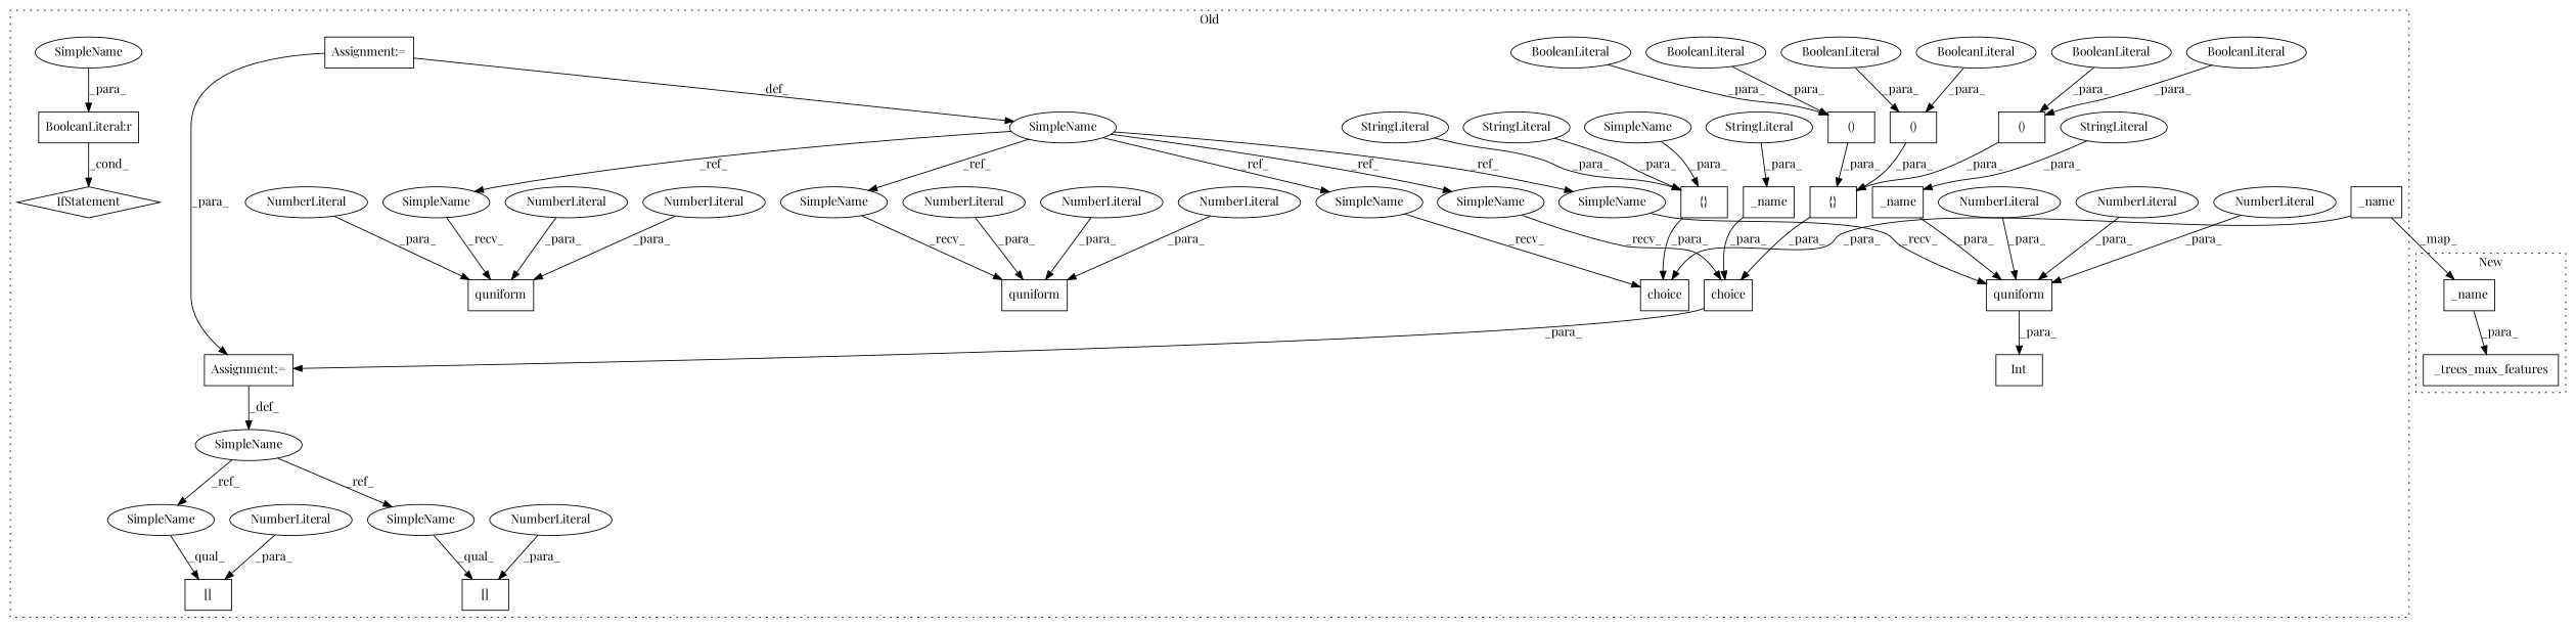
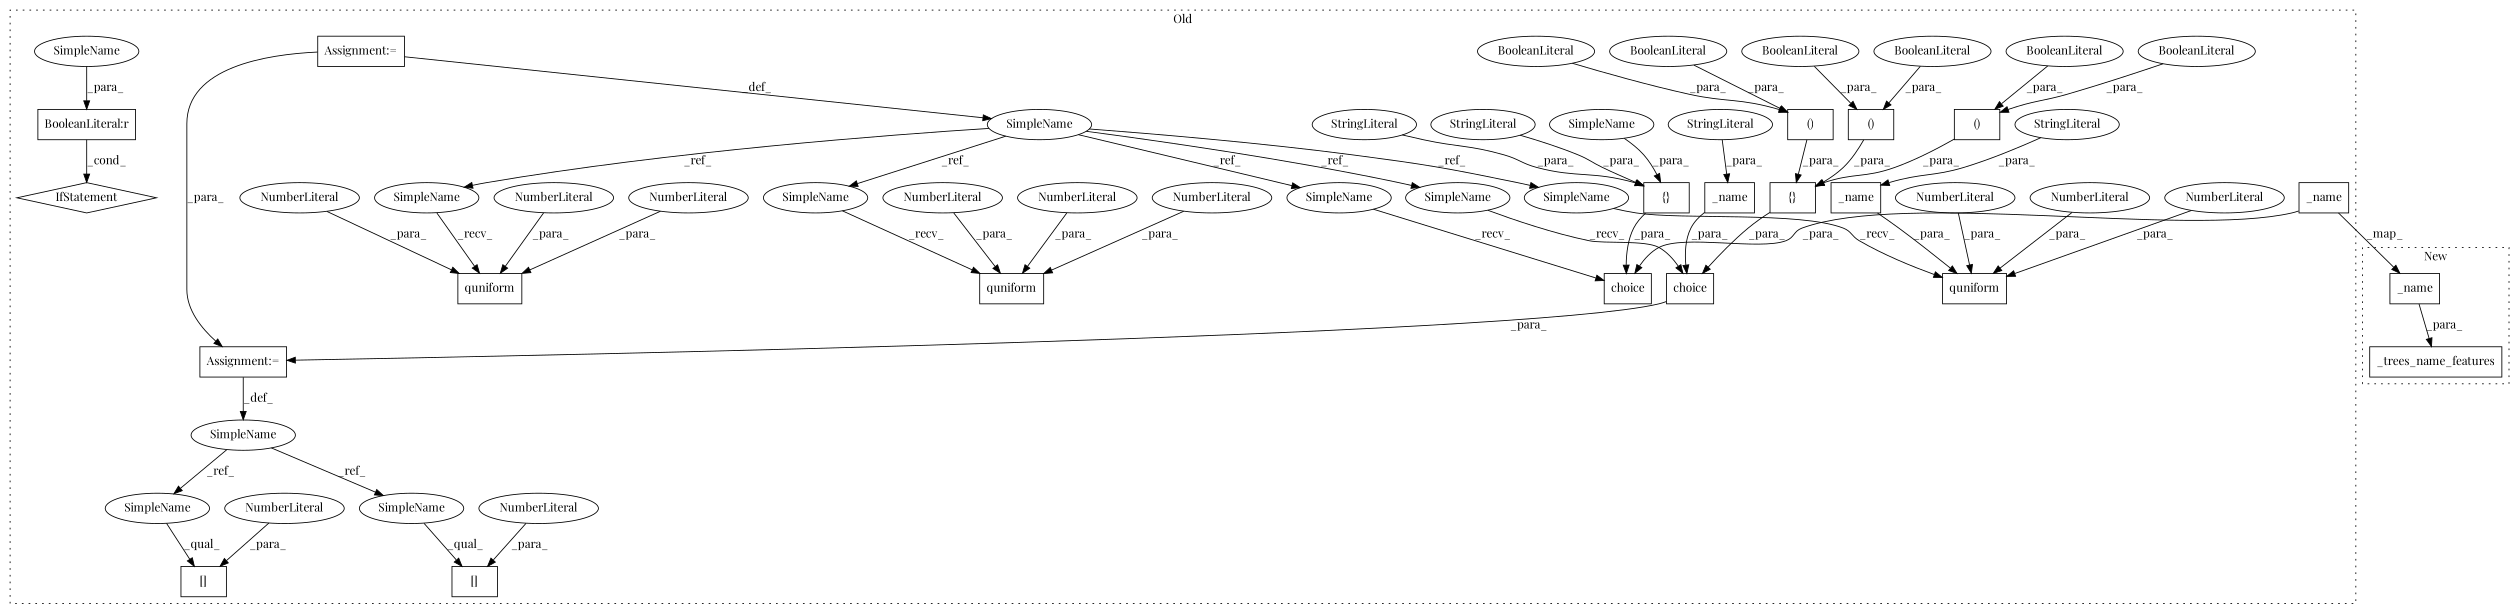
  digraph {
    fontname="Playfair Display"
    node [a=32 fontname="Playfair Display" l=1 s=21261 shape=ellipse]
    edge [fontname="Playfair Display"]
-   n1 [l="4,1" label=Int s="21665,21710" shape=box]
    n2 [l="6,1" label=_name s="21681,21701" shape=box]
    n3 [l="9,1" label=quniform s="21672,21709" shape=box]
    n4 [a=34 label=NumberLiteral s=21708]
    n5 [a=34 l=2 label=NumberLiteral s=21705]
    n6 [a=34 label=NumberLiteral s=21703]
    n7 [a=42 l=2 label=SimpleName]
    n8 [l="7,1" label=choice s="21460,21587" shape=box]
    n9 [a=106 l=22 label="()" s=21533 shape=box]
    n10 [a=4 l="6,2" label="{}" s="21499,21585" shape=box]
    n11 [a=106 l=21 label="()" s=21505 shape=box]
    n12 [a=2 l="14,1" label="[]" s="22158,22173" shape=box]
    n13 [a=106 l=23 label="()" s=21562 shape=box]
    n14 [a=2 l="14,1" label="[]" s="22105,22120" shape=box]
    n15 [a=34 label=NumberLiteral s=22172]
    n16 [a=34 label=NumberLiteral s=22119]
    n17 [l="6,1" label=_name s="21467,21488" shape=box]
    n18 [a=9 l=4 label=BooleanLiteral s=21522]
    n19 [a=9 l=5 label=BooleanLiteral s=21550]
    n20 [a=9 l=5 label=BooleanLiteral s=21562]
    n21 [a=9 l=5 label=BooleanLiteral s=21580]
    n22 [a=9 l=4 label=BooleanLiteral s=21533]
    n23 [l="9,1" label=quniform s="22020,22060" shape=box]
    n24 [a=34 label=NumberLiteral s=22057]
    n25 [a=34 label=NumberLiteral s=22055]
    n26 [a=34 label=NumberLiteral s=22059]
    n27 [a=9 l=4 label=BooleanLiteral s=21505]
    n28 [l="9,1" label=quniform s="21922,21964" shape=box]
    n29 [a=34 label=NumberLiteral s=21963]
    n30 [a=34 l=2 label=NumberLiteral s=21960]
    n31 [a=34 label=NumberLiteral s=21958]
    n32 [a=42 l=13 label=SimpleName s=21443]
    n33 [l="7,1" label=choice s="21799,21860" shape=box]
    n34 [a=4 l="1,1" label="{}" s="21840,21859" shape=box]
    n35 [a=7 label="Assignment:=" s=21456 shape=box]
    n36 [a=45 l=6 label=StringLiteral s=21841]
    n37 [a=45 l=6 label=StringLiteral s=21848]
    n38 [a=45 l=14 label=StringLiteral s=21687]
    n39 [a=7 l=2 label="Assignment:=" shape=box]
    n40 [a=45 l=15 label=StringLiteral s=21473]
    n41 [l="6,1" label=_name s="21806,21826" shape=box]
    n42 [a=27 l=4 label="BooleanLiteral:r" s=21739 shape=box]
    n43 [a=25 l=3 label=IfStatement s=21748 shape=diamond]
    n44 [a=42 l=4 label=SimpleName s=21855]
    n45 [a=42 l=4 label=SimpleName s=21743]
    n46 [a=42 l=13 label=SimpleName s=22158]
    n47 [a=42 l=13 label=SimpleName s=22105]
    n48 [a=42 l=2 label=SimpleName s=21796]
    n49 [a=42 l=2 label=SimpleName s=22017]
    n50 [a=42 l=2 label=SimpleName s=21669]
    n51 [a=42 l=2 label=SimpleName s=21457]
    n52 [a=42 l=2 label=SimpleName s=21919]
-   n53 [l="20,1" label=_trees_max_features s="22507,22548" shape=box]
+   n53 [l="20,1" label=_trees_name_features s="22507,22548" shape=box]
    n54 [l="6,1" label=_name s="22527,22547" shape=box]
    subgraph cluster_1 {
      label=Old
      style=dotted
-     n1
      n2
      n3
      n4
      n5
      n6
      n7
      n8
      n9
      n10
      n11
      n12
      n13
      n14
      n15
      n16
      n17
      n18
      n19
      n20
      n21
      n22
      n23
      n24
      n25
      n26
      n27
      n28
      n29
      n30
      n31
      n32
      n33
      n34
      n35
      n36
      n37
      n38
      n39
      n40
      n41
      n42
      n43
      n44
      n45
      n46
      n47
      n48
      n49
      n50
      n51
      n52
    }
    subgraph cluster_2 {
      label=New
      style=dotted
      n53
      n54
    }
    n2 -> n3 [label=_para_]
-   n3 -> n1 [label=_para_]
    n4 -> n3 [label=_para_]
    n5 -> n3 [label=_para_]
    n6 -> n3 [label=_para_]
    n7 -> n48 [label=_ref_]
    n7 -> n49 [label=_ref_]
    n7 -> n50 [label=_ref_]
    n7 -> n51 [label=_ref_]
    n7 -> n52 [label=_ref_]
    n8 -> n35 [label=_para_]
    n9 -> n10 [label=_para_]
    n10 -> n8 [label=_para_]
    n11 -> n10 [label=_para_]
    n13 -> n10 [label=_para_]
    n15 -> n12 [label=_para_]
    n16 -> n14 [label=_para_]
    n17 -> n8 [label=_para_]
    n18 -> n11 [label=_para_]
    n19 -> n9 [label=_para_]
    n20 -> n13 [label=_para_]
    n21 -> n13 [label=_para_]
    n22 -> n9 [label=_para_]
    n24 -> n23 [label=_para_]
    n25 -> n23 [label=_para_]
    n26 -> n23 [label=_para_]
    n27 -> n11 [label=_para_]
    n29 -> n28 [label=_para_]
    n30 -> n28 [label=_para_]
    n31 -> n28 [label=_para_]
    n32 -> n46 [label=_ref_]
    n32 -> n47 [label=_ref_]
    n34 -> n33 [label=_para_]
    n35 -> n32 [label=_def_]
    n36 -> n34 [label=_para_]
    n37 -> n34 [label=_para_]
    n38 -> n2 [label=_para_]
    n39 -> n7 [label=_def_]
    n39 -> n35 [label=_para_]
    n40 -> n17 [label=_para_]
    n41 -> n33 [label=_para_]
    n41 -> n54 [label=_map_]
    n42 -> n43 [label=_cond_]
    n44 -> n34 [label=_para_]
    n45 -> n42 [label=_para_]
    n46 -> n12 [label=_qual_]
    n47 -> n14 [label=_qual_]
    n48 -> n33 [label=_recv_]
    n49 -> n23 [label=_recv_]
    n50 -> n3 [label=_recv_]
    n51 -> n8 [label=_recv_]
    n52 -> n28 [label=_recv_]
    n54 -> n53 [label=_para_]
  }
